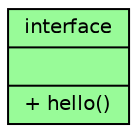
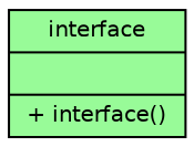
  digraph {
-   n1 [color=black fillcolor=palegreen fontcolor=black fontname=Helvetica fontsize=10 height=0.2 label="{interface\n||+ hello()\l}" shape=record style=filled width=0.4]
+   n1 [color=black fillcolor=palegreen fontcolor=black fontname=Helvetica fontsize=10 height=0.2 label="{interface\n||+ interface()\l}" shape=record style=filled width=0.4]
  }
